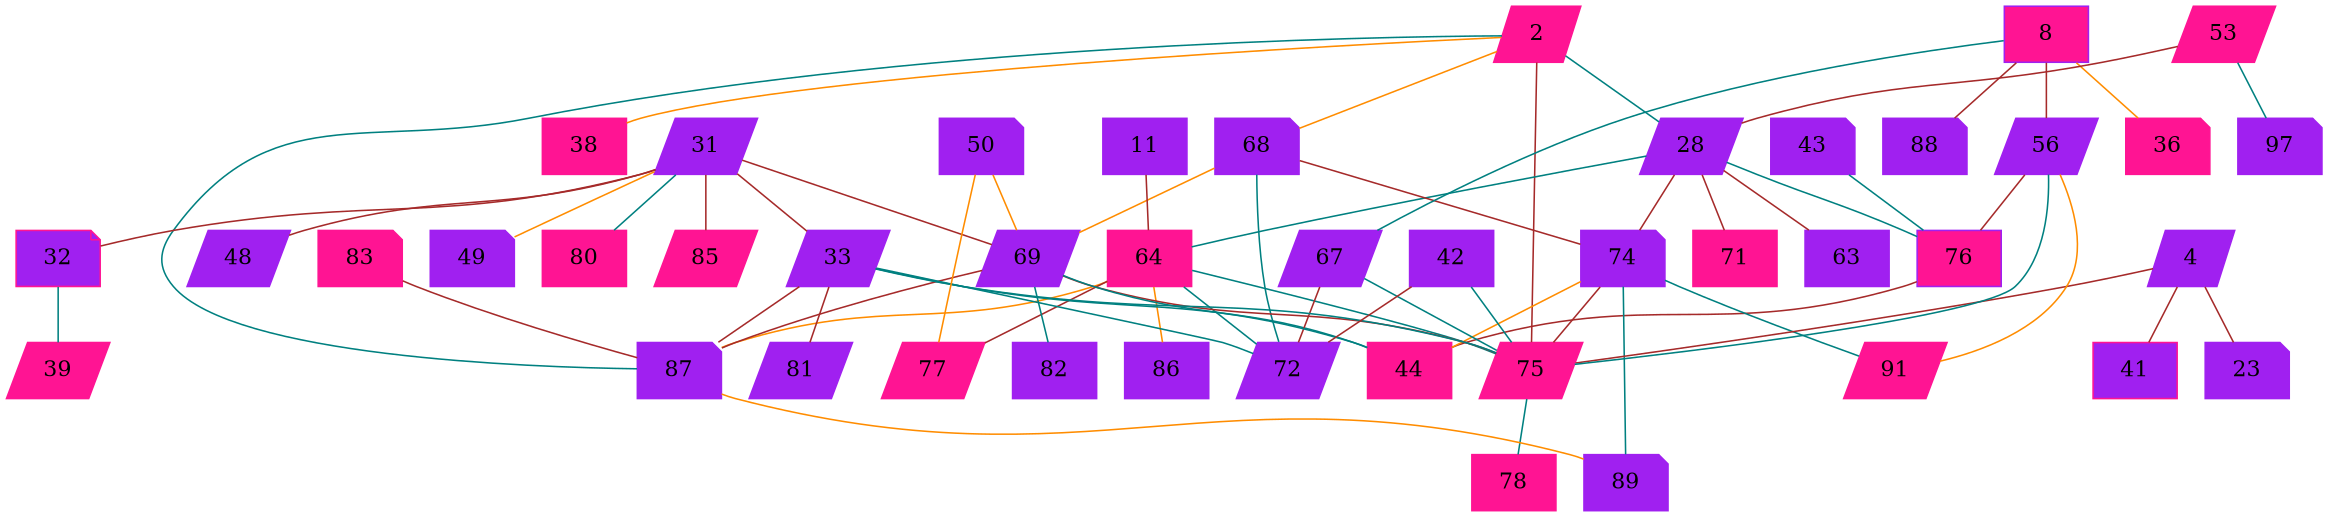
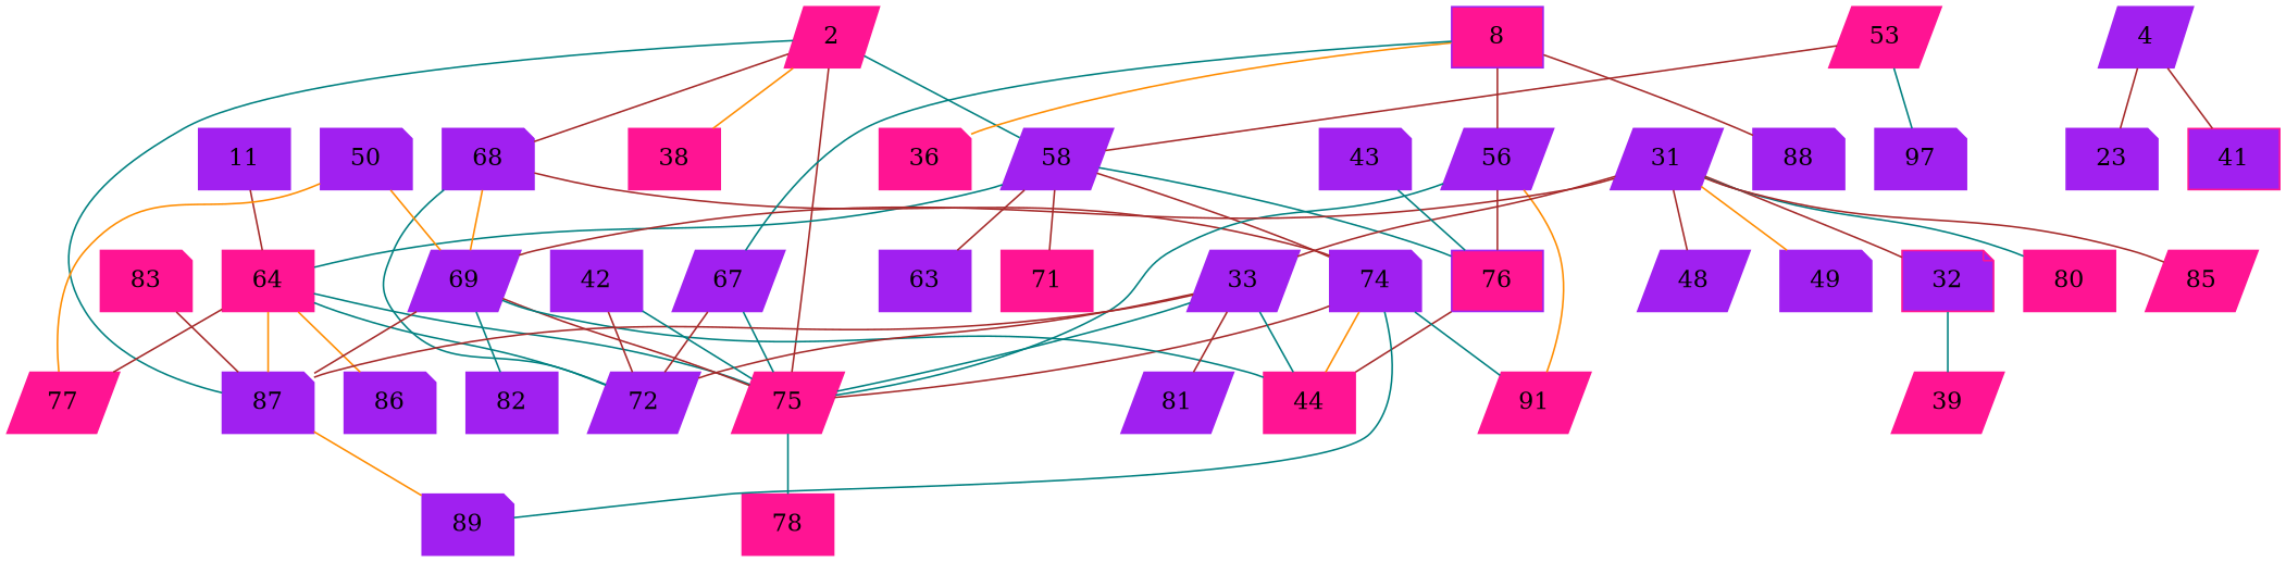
  graph {
    node [color=purple shape=parallelogram style=filled]
    edge [color=brown]
    2 [color=deeppink]
    38 [color=deeppink shape=box]
-   58 [super="+35" label=28]
+   58 [super="+35"]
    68 [shape=note super="+25"]
    75 [color=deeppink super="+57+10"]
    87 [shape=note super="+73+55+79"]
    64 [color=deeppink shape=box super="+21+22+9+26+27"]
    76 [fillcolor=deeppink shape=box super="+18"]
    63 [shape=box]
    71 [color=deeppink shape=box]
    74 [shape=note super="+47+62+65"]
    69 [super="+34+66+60"]
    72 [super="+37+70"]
    78 [color=deeppink shape=box]
    89 [shape=note]
    4
    23 [shape=note]
    41 [color=deeppink fillcolor=purple shape=box]
    8 [fillcolor=deeppink shape=box]
    36 [color=deeppink shape=note]
    56 [super="+3"]
    67
    88 [shape=note]
    91 [color=deeppink]
    77 [color=deeppink]
-   86 [shape=box super="+61"]
+   86 [shape=note super="+61"]
    11 [shape=box]
    31 [super="+29+30"]
    32 [color=deeppink fillcolor=purple shape=note]
    33 [super="+13+28"]
    48
    49 [shape=note]
    80 [color=deeppink shape=box]
    85 [color=deeppink]
    39 [color=deeppink]
    81
    n37 [color=deeppink label=44 shape=box super="+54"]
    82 [shape=box]
    42 [shape=box]
    43 [shape=note]
    50 [shape=note]
    53 [color=deeppink]
    n43 [label=97 shape=note]
    83 [color=deeppink shape=note]
    2 -- 38 [color=darkorange]
    2 -- 58 [color=teal weight=2]
-   2 -- 68 [color=darkorange]
+   2 -- 68
    2 -- 75 [weight=2]
    2 -- 87 [color=teal]
    58 -- 64 [color=teal]
    58 -- 76 [color=teal]
    58 -- 63
    58 -- 71
    58 -- 74
    68 -- 74
    68 -- 69 [color=darkorange]
    68 -- 72 [color=teal weight=2]
    75 -- 78 [color=teal]
    87 -- 89 [color=darkorange]
    64 -- 75 [color=teal weight=4]
    64 -- 87 [color=darkorange weight=2]
    64 -- 72 [color=teal weight=2]
    64 -- 77
    64 -- 86 [color=darkorange weight=3]
    76 -- n37
    74 -- 75 [weight=2]
    74 -- 89 [color=teal]
    74 -- 91 [color=teal]
    74 -- n37 [color=darkorange weight=2]
    69 -- 75 [weight=2]
    69 -- 87 [weight=5]
    69 -- n37 [color=teal]
    69 -- 82 [color=teal]
-   4 -- 75 [weight=2]
    4 -- 23
    4 -- 41
    8 -- 36 [color=darkorange]
    8 -- 56 [weight=2]
    8 -- 67 [color=teal]
    8 -- 88
    56 -- 75 [color=teal]
    56 -- 76
    56 -- 91 [color=darkorange]
    67 -- 75 [color=teal]
    67 -- 72
    11 -- 64
    31 -- 69
    31 -- 32
    31 -- 33 [weight=2]
    31 -- 48
    31 -- 49 [color=darkorange]
    31 -- 80 [color=teal]
    31 -- 85
    32 -- 39 [color=teal]
    33 -- 75 [color=teal]
    33 -- 87 [weight=3]
-   33 -- 72 [color=teal weight=2]
+   33 -- 72 [weight=2]
    33 -- 81
    33 -- n37 [color=teal]
    42 -- 75 [color=teal]
    42 -- 72
    43 -- 76 [color=teal]
    50 -- 69 [color=darkorange]
    50 -- 77 [color=darkorange]
    53 -- 58
    53 -- n43 [color=teal]
    83 -- 87
  }
